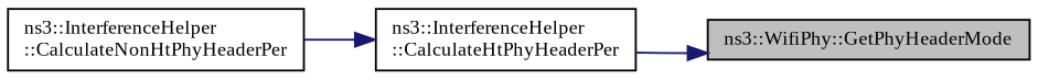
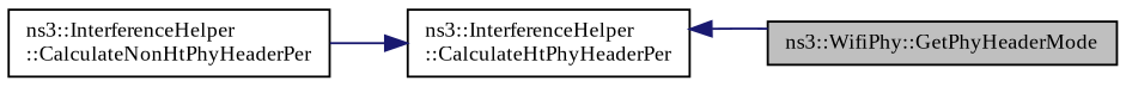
  digraph {
    fontname="Liberation Serif"
    rankdir=RL
    node [color=black fillcolor=white fontname="Liberation Serif" fontsize=10 shape=record style=filled]
    edge [color=midnightblue dir=back fontname="Liberation Serif" fontsize=10 labelfontname=Helvetica labelfontsize=10 style=solid]
    n1 [fillcolor=grey75 fontcolor=black height=0.2 label="ns3::WifiPhy::GetPhyHeaderMode" width=0.4]
    n2 [height=0.2 label="ns3::InterferenceHelper\l::CalculateHtPhyHeaderPer" width=0.4]
    n3 [height=0.2 label="ns3::InterferenceHelper\l::CalculateNonHtPhyHeaderPer" width=0.4]
-   n1 -> n2
+   n2 -> n1
    n2 -> n3
  }
